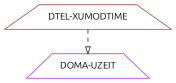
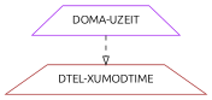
  digraph {
    fontname=Ubuntu
    node [shape=trapezium fontname=Ubuntu]
    "DTEL-XUMODTIME" [color=brown]
    "DOMA-UZEIT" [color=purple]
-   "DTEL-XUMODTIME" -> "DOMA-UZEIT" [style=dashed arrowhead=onormal fontname=Ubuntu]
+   "DOMA-UZEIT" -> "DTEL-XUMODTIME" [style=dashed arrowhead=onormal fontname=Ubuntu]
  }
